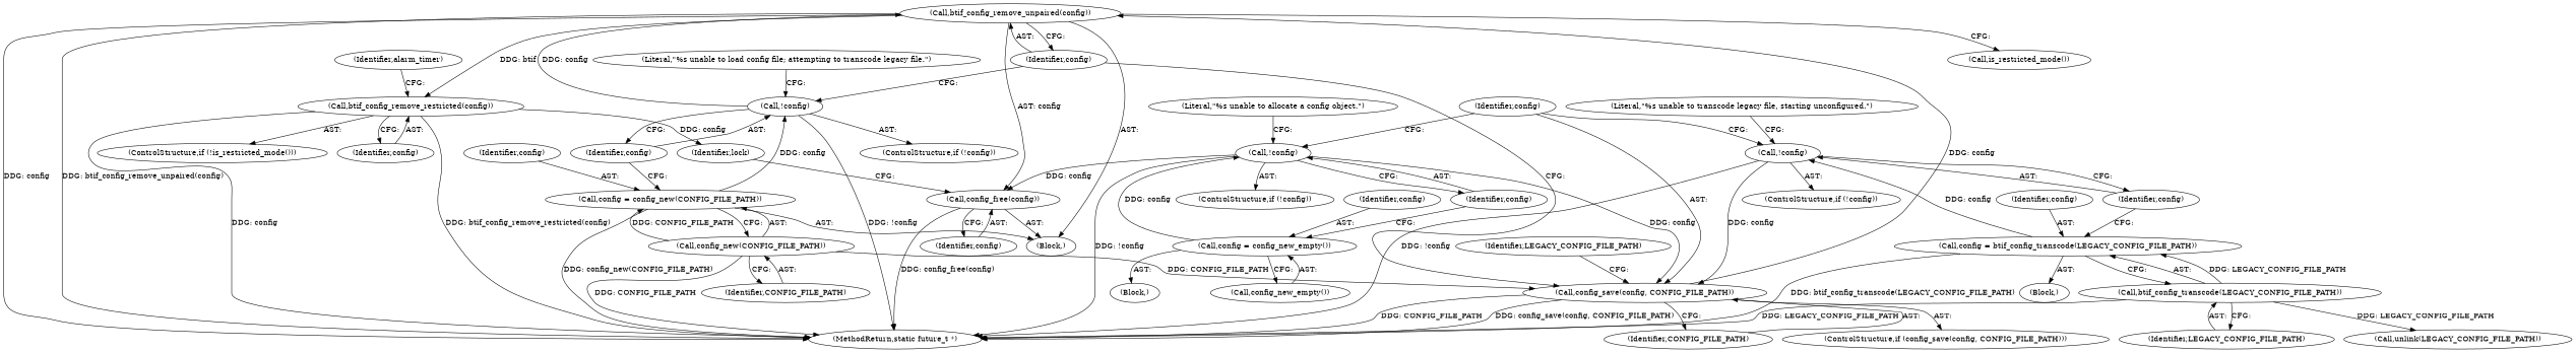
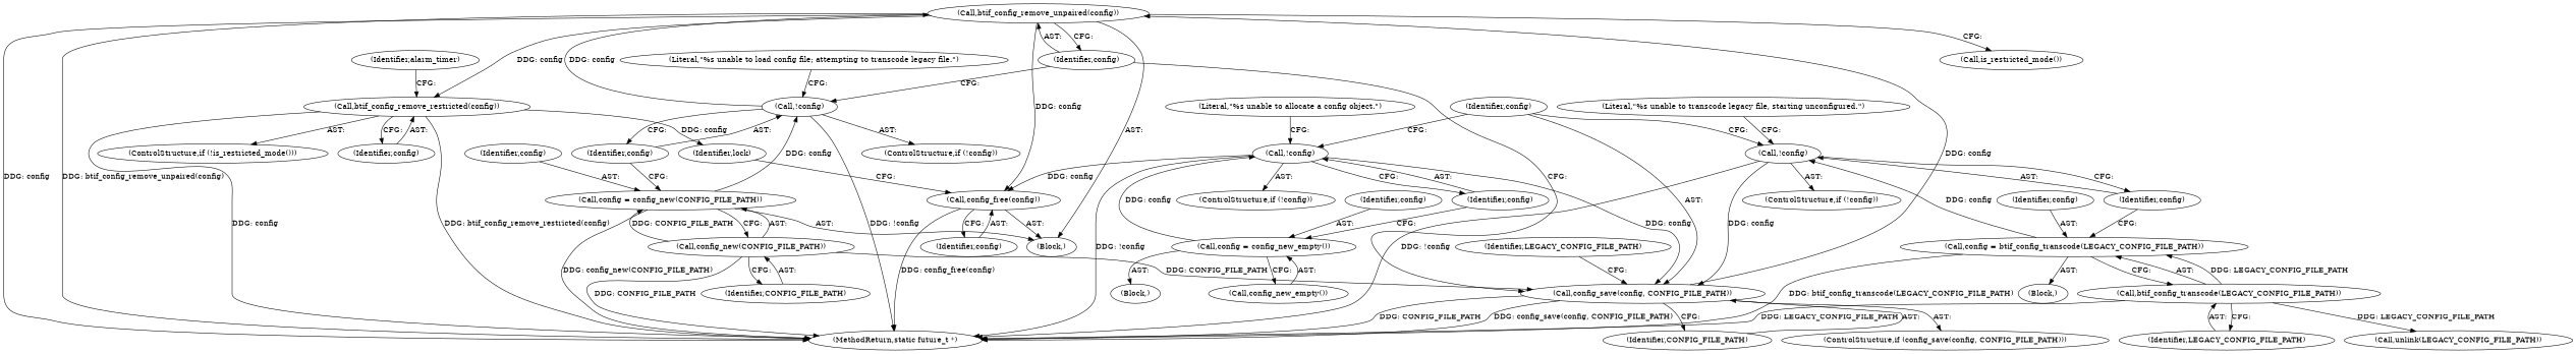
  digraph {
    n1 [label="(Call,btif_config_remove_unpaired(config))"]
    n2 [label="(Call,btif_config_remove_restricted(config))"]
    n3 [label="(Call,config_free(config))"]
    n4 [label="(Identifier,config)"]
    n5 [label="(Block,)"]
    n6 [label="(MethodReturn,static future_t *)"]
    n7 [label="(Call,is_restricted_mode())"]
    n8 [label="(ControlStructure,if (!is_restricted_mode()))"]
    n9 [label="(Identifier,config)"]
    n10 [label="(Identifier,lock)"]
    n11 [label="(Identifier,config)"]
    n12 [label="(Call,!config)"]
    n13 [label="(Call,config_save(config, CONFIG_FILE_PATH))"]
    n14 [label="(ControlStructure,if (!config))"]
    n15 [label="(Identifier,config)"]
    n16 [label="(Call,config = config_new(CONFIG_FILE_PATH))"]
    n17 [label="(Call,config_new(CONFIG_FILE_PATH))"]
    n18 [label="(Identifier,CONFIG_FILE_PATH)"]
    n19 [label="(Identifier,CONFIG_FILE_PATH)"]
    n20 [label="(ControlStructure,if (config_save(config, CONFIG_FILE_PATH)))"]
    n21 [label="(Call,!config)"]
    n22 [label="(ControlStructure,if (!config))"]
    n23 [label="(Identifier,config)"]
    n24 [label="(Call,config = btif_config_transcode(LEGACY_CONFIG_FILE_PATH))"]
    n25 [label="(Call,btif_config_transcode(LEGACY_CONFIG_FILE_PATH))"]
    n26 [label="(Block,)"]
    n27 [label="(Call,unlink(LEGACY_CONFIG_FILE_PATH))"]
    n28 [label="(Identifier,LEGACY_CONFIG_FILE_PATH)"]
    n29 [label="(Call,!config)"]
    n30 [label="(Identifier,config)"]
    n31 [label="(ControlStructure,if (!config))"]
    n32 [label="(Call,config = config_new_empty())"]
    n33 [label="(Block,)"]
    n34 [label="(Call,config_new_empty())"]
    n35 [label="(Literal,\"%s unable to load config file; attempting to transcode legacy file.\")"]
    n36 [label="(Identifier,LEGACY_CONFIG_FILE_PATH)"]
    n37 [label="(Identifier,alarm_timer)"]
    n38 [label="(Literal,\"%s unable to transcode legacy file, starting unconfigured.\")"]
    n39 [label="(Identifier,config)"]
    n40 [label="(Identifier,config)"]
    n41 [label="(Identifier,config)"]
    n42 [label="(Identifier,config)"]
    n43 [label="(Literal,\"%s unable to allocate a config object.\")"]
-   n1 -> n2 [label="DDG: btif"]
-   n1 -> n3 [label="AST: config"]
+   n1 -> n2 [label="DDG: config"]
+   n1 -> n3 [label="DDG: config"]
    n1 -> n4 [label="CFG: "]
    n1 -> n5 [label="AST: "]
    n1 -> n6 [label="DDG: config"]
    n1 -> n6 [label="DDG: btif_config_remove_unpaired(config)"]
    n1 -> n7 [label="CFG: "]
    n2 -> n6 [label="DDG: btif_config_remove_restricted(config)"]
    n2 -> n6 [label="DDG: config"]
    n2 -> n8 [label="AST: "]
    n2 -> n9 [label="CFG: "]
    n2 -> n10 [label="DDG: config"]
    n3 -> n5 [label="AST: "]
    n3 -> n6 [label="DDG: config_free(config)"]
    n3 -> n11 [label="CFG: "]
    n4 -> n1 [label="AST: "]
    n4 -> n12 [label="CFG: "]
    n4 -> n13 [label="CFG: "]
    n9 -> n2 [label="AST: "]
    n10 -> n3 [label="CFG: "]
    n11 -> n3 [label="AST: "]
    n12 -> n1 [label="DDG: config"]
    n12 -> n6 [label="DDG: !config"]
    n12 -> n14 [label="AST: "]
    n12 -> n15 [label="CFG: "]
    n13 -> n1 [label="DDG: config"]
    n13 -> n6 [label="DDG: config_save(config, CONFIG_FILE_PATH)"]
    n13 -> n6 [label="DDG: CONFIG_FILE_PATH"]
    n13 -> n19 [label="CFG: "]
    n13 -> n20 [label="AST: "]
    n15 -> n12 [label="AST: "]
    n15 -> n16 [label="CFG: "]
    n16 -> n5 [label="AST: "]
    n16 -> n6 [label="DDG: config_new(CONFIG_FILE_PATH)"]
    n16 -> n12 [label="DDG: config"]
    n16 -> n17 [label="CFG: "]
    n17 -> n6 [label="DDG: CONFIG_FILE_PATH"]
    n17 -> n13 [label="DDG: CONFIG_FILE_PATH"]
    n17 -> n16 [label="AST: "]
    n17 -> n16 [label="DDG: CONFIG_FILE_PATH"]
    n17 -> n18 [label="CFG: "]
    n18 -> n17 [label="AST: "]
    n19 -> n13 [label="AST: "]
    n21 -> n6 [label="DDG: !config"]
    n21 -> n13 [label="DDG: config"]
    n21 -> n22 [label="AST: "]
    n21 -> n23 [label="CFG: "]
    n23 -> n21 [label="AST: "]
    n23 -> n24 [label="CFG: "]
    n24 -> n6 [label="DDG: btif_config_transcode(LEGACY_CONFIG_FILE_PATH)"]
    n24 -> n21 [label="DDG: config"]
    n24 -> n25 [label="CFG: "]
    n24 -> n26 [label="AST: "]
    n25 -> n6 [label="DDG: LEGACY_CONFIG_FILE_PATH"]
    n25 -> n24 [label="AST: "]
    n25 -> n24 [label="DDG: LEGACY_CONFIG_FILE_PATH"]
    n25 -> n27 [label="DDG: LEGACY_CONFIG_FILE_PATH"]
    n25 -> n28 [label="CFG: "]
    n28 -> n25 [label="AST: "]
    n29 -> n3 [label="DDG: config"]
    n29 -> n6 [label="DDG: !config"]
    n29 -> n13 [label="DDG: config"]
    n29 -> n30 [label="CFG: "]
    n29 -> n31 [label="AST: "]
    n30 -> n29 [label="AST: "]
    n30 -> n32 [label="CFG: "]
    n32 -> n29 [label="DDG: config"]
    n32 -> n33 [label="AST: "]
    n32 -> n34 [label="CFG: "]
    n34 -> n32 [label="AST: "]
    n35 -> n12 [label="CFG: "]
    n36 -> n13 [label="CFG: "]
    n37 -> n2 [label="CFG: "]
    n38 -> n21 [label="CFG: "]
    n39 -> n13 [label="AST: "]
    n39 -> n21 [label="CFG: "]
    n39 -> n29 [label="CFG: "]
    n40 -> n24 [label="AST: "]
    n41 -> n32 [label="AST: "]
    n42 -> n16 [label="AST: "]
    n43 -> n29 [label="CFG: "]
  }
